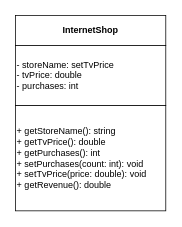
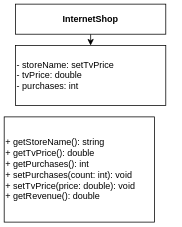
  <mxCell id="0" />
  <mxCell id="1" parent="0" />
  <mxCell id="2" style="edgeStyle=orthogonalEdgeStyle;rounded=0;orthogonalLoop=1;jettySize=auto;html=1;exitX=0.5;exitY=1;exitDx=0;exitDy=0;entryX=0.5;entryY=0;entryDx=0;entryDy=0;" edge="1" parent="1" source="3" target="4"><mxGeometry relative="1" as="geometry" /></mxCell>
- <mxCell id="3" value="InternetShop" style="shape=rectangle;whiteSpace=wrap;html=1;align=center;fontStyle=1;" vertex="1" parent="1"><mxGeometry x="20" y="20" width="200" height="40" as="geometry" /></mxCell>
+ <mxCell id="3" value="InternetShop" style="shape=rectangle;whiteSpace=wrap;html=1;align=center;fontStyle=1;" vertex="1" parent="1"><mxGeometry x="20" y="5" width="200" height="40" as="geometry" /></mxCell>
  <mxCell id="4" value="- storeName: setTvPrice&#10;- tvPrice: double&#10;- purchases: int" style="shape=rectangle;whiteSpace=wrap;html=1;align=left;" vertex="1" parent="1"><mxGeometry x="20" y="60" width="200" height="80" as="geometry" /></mxCell>
- <mxCell id="5" value="+ getStoreName(): string&#10;+ getTvPrice(): double&#10;+ getPurchases(): int&#10;+ setPurchases(count: int): void&#10;+ setTvPrice(price: double): void&#10;+ getRevenue(): double" style="shape=rectangle;whiteSpace=wrap;html=1;align=left;" vertex="1" parent="1"><mxGeometry x="20" y="140" width="200" height="140" as="geometry" /></mxCell>
+ <mxCell id="5" value="+ getStoreName(): string&#10;+ getTvPrice(): double&#10;+ getPurchases(): int&#10;+ setPurchases(count: int): void&#10;+ setTvPrice(price: double): void&#10;+ getRevenue(): double" style="shape=rectangle;whiteSpace=wrap;html=1;align=left;" vertex="1" parent="1"><mxGeometry x="5" y="155" width="200" height="140" as="geometry" /></mxCell>
